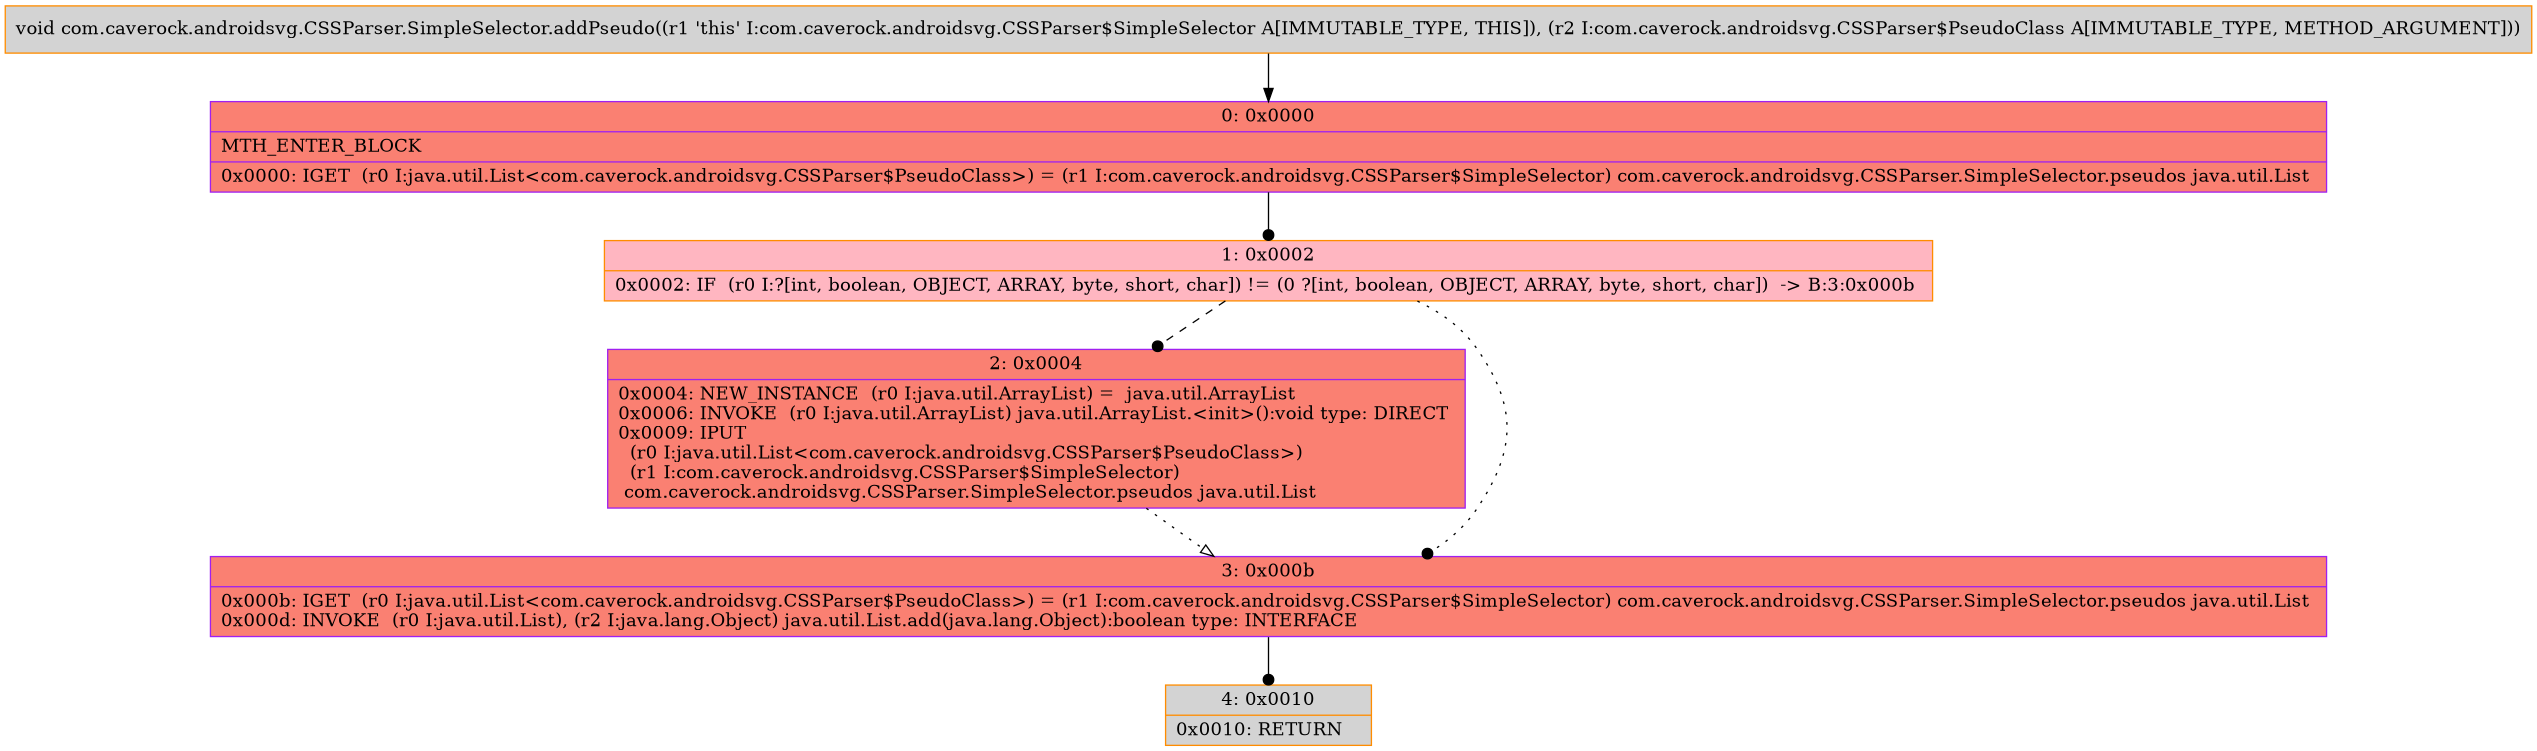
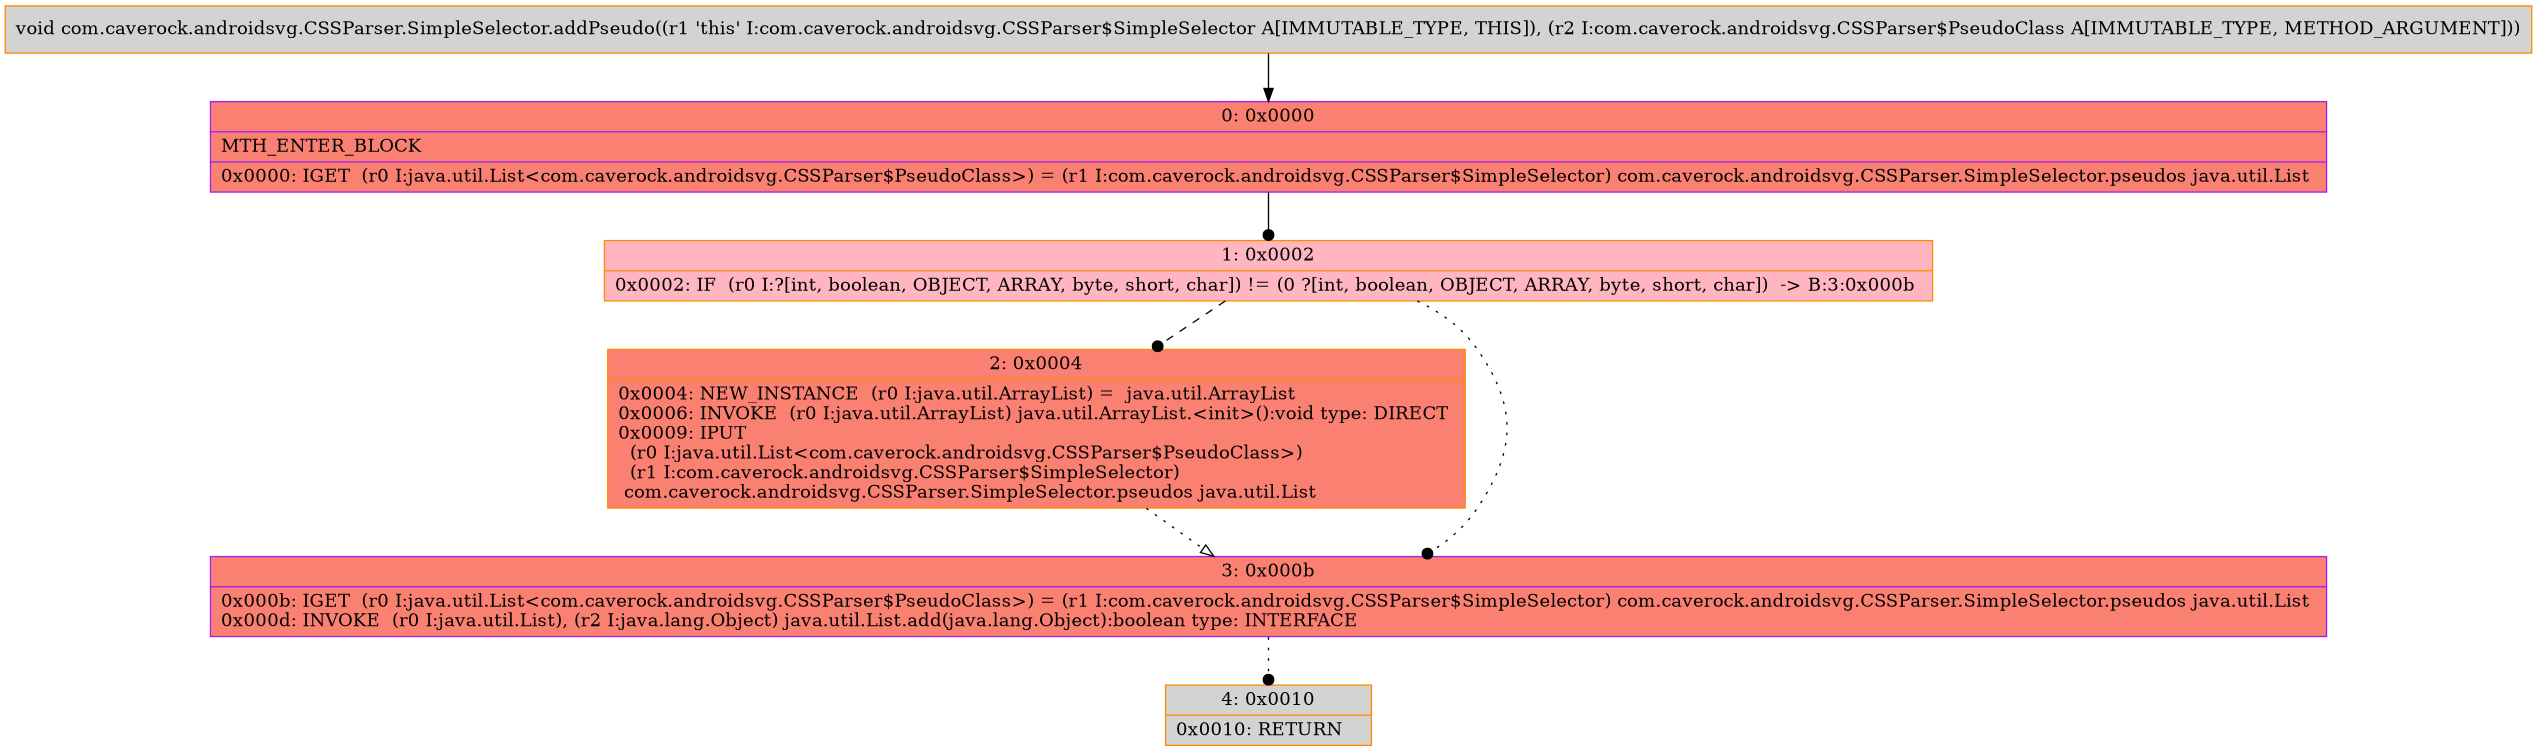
  digraph {
    node [color=darkorange fillcolor=salmon shape=record style=filled]
    edge [arrowhead=dot style=dotted]
    n1 [color=purple label="{0\:\ 0x0000|MTH_ENTER_BLOCK\l|0x0000: IGET  (r0 I:java.util.List\<com.caverock.androidsvg.CSSParser$PseudoClass\>) = (r1 I:com.caverock.androidsvg.CSSParser$SimpleSelector) com.caverock.androidsvg.CSSParser.SimpleSelector.pseudos java.util.List \l}"]
    n2 [fillcolor=lightpink label="{1\:\ 0x0002|0x0002: IF  (r0 I:?[int, boolean, OBJECT, ARRAY, byte, short, char]) != (0 ?[int, boolean, OBJECT, ARRAY, byte, short, char])  \-\> B:3:0x000b \l}"]
-   n3 [color=purple label="{2\:\ 0x0004|0x0004: NEW_INSTANCE  (r0 I:java.util.ArrayList) =  java.util.ArrayList \l0x0006: INVOKE  (r0 I:java.util.ArrayList) java.util.ArrayList.\<init\>():void type: DIRECT \l0x0009: IPUT  \l  (r0 I:java.util.List\<com.caverock.androidsvg.CSSParser$PseudoClass\>)\l  (r1 I:com.caverock.androidsvg.CSSParser$SimpleSelector)\l com.caverock.androidsvg.CSSParser.SimpleSelector.pseudos java.util.List \l}"]
+   n3 [label="{2\:\ 0x0004|0x0004: NEW_INSTANCE  (r0 I:java.util.ArrayList) =  java.util.ArrayList \l0x0006: INVOKE  (r0 I:java.util.ArrayList) java.util.ArrayList.\<init\>():void type: DIRECT \l0x0009: IPUT  \l  (r0 I:java.util.List\<com.caverock.androidsvg.CSSParser$PseudoClass\>)\l  (r1 I:com.caverock.androidsvg.CSSParser$SimpleSelector)\l com.caverock.androidsvg.CSSParser.SimpleSelector.pseudos java.util.List \l}"]
    n4 [color=purple label="{3\:\ 0x000b|0x000b: IGET  (r0 I:java.util.List\<com.caverock.androidsvg.CSSParser$PseudoClass\>) = (r1 I:com.caverock.androidsvg.CSSParser$SimpleSelector) com.caverock.androidsvg.CSSParser.SimpleSelector.pseudos java.util.List \l0x000d: INVOKE  (r0 I:java.util.List), (r2 I:java.lang.Object) java.util.List.add(java.lang.Object):boolean type: INTERFACE \l}"]
    n5 [fillcolor=lightgrey label="{4\:\ 0x0010|0x0010: RETURN   \l}"]
    n6 [fillcolor=lightgrey label="{void com.caverock.androidsvg.CSSParser.SimpleSelector.addPseudo((r1 'this' I:com.caverock.androidsvg.CSSParser$SimpleSelector A[IMMUTABLE_TYPE, THIS]), (r2 I:com.caverock.androidsvg.CSSParser$PseudoClass A[IMMUTABLE_TYPE, METHOD_ARGUMENT])) }"]
    n1 -> n2 [style=solid]
    n2 -> n3 [style=dashed]
    n2 -> n4
    n3 -> n4 [arrowhead=onormal]
-   n4 -> n5 [style=solid]
+   n4 -> n5
    n6 -> n1 [arrowhead=normal style=solid]
  }
